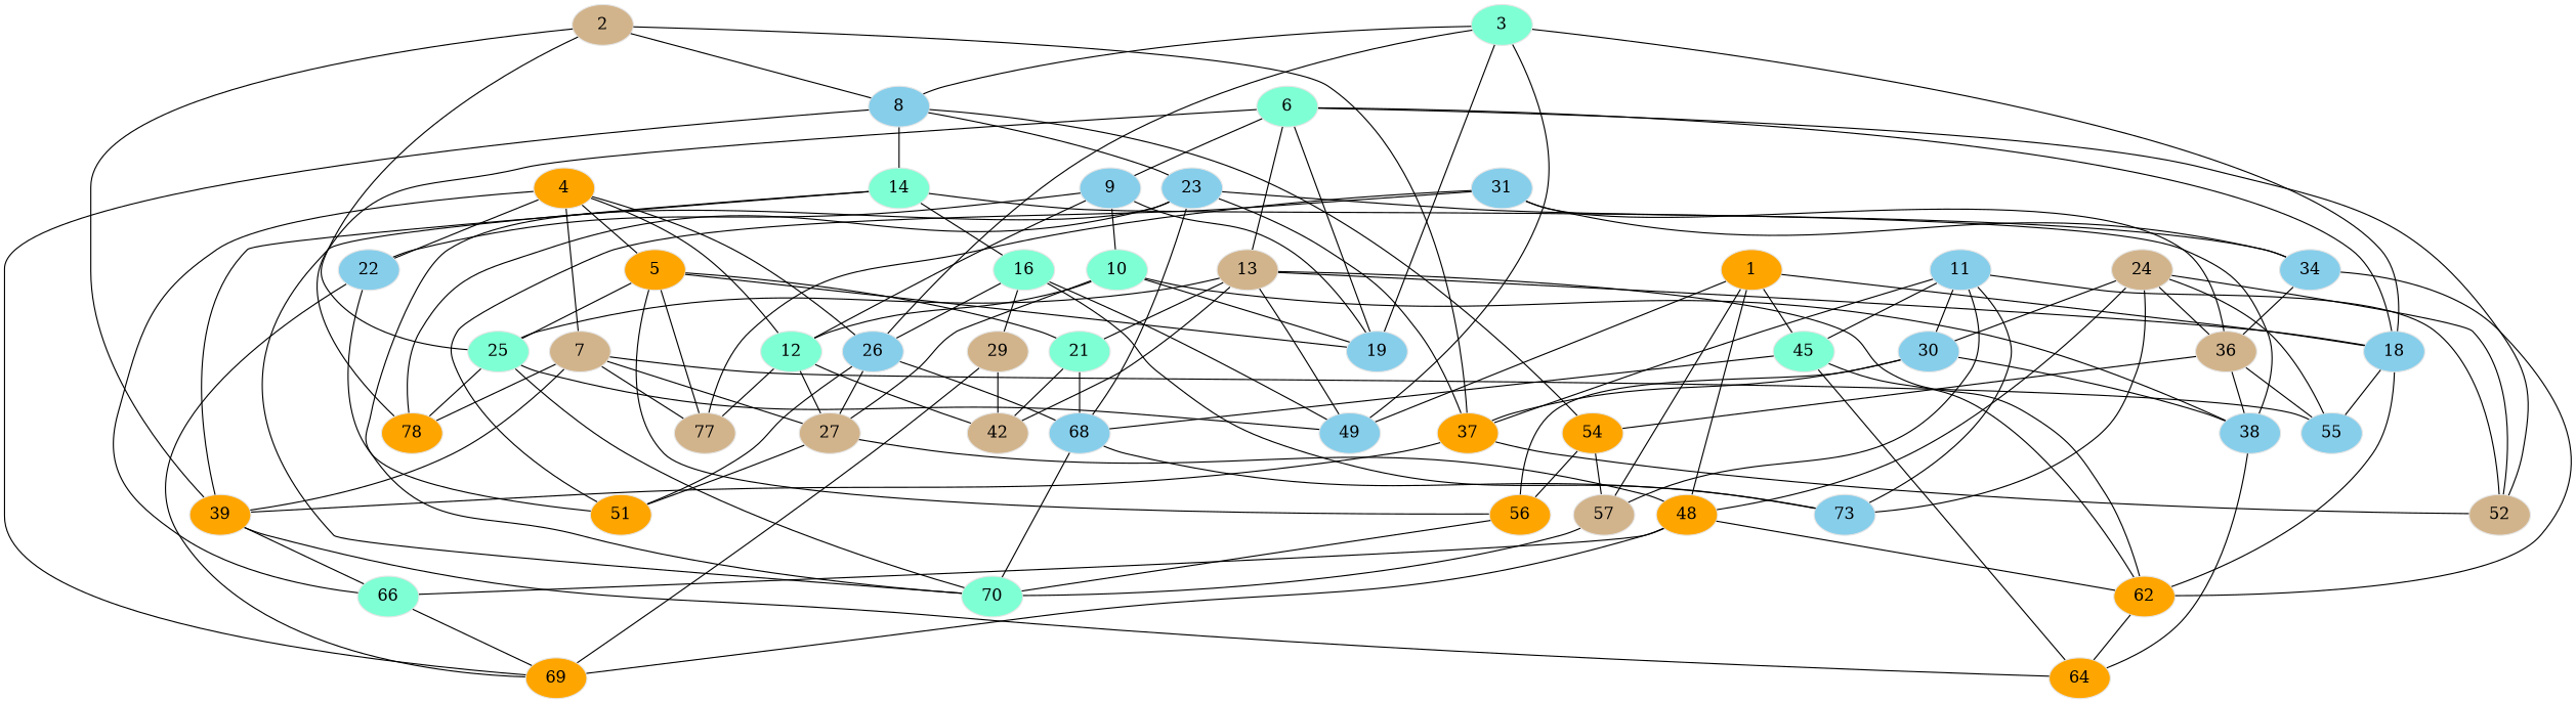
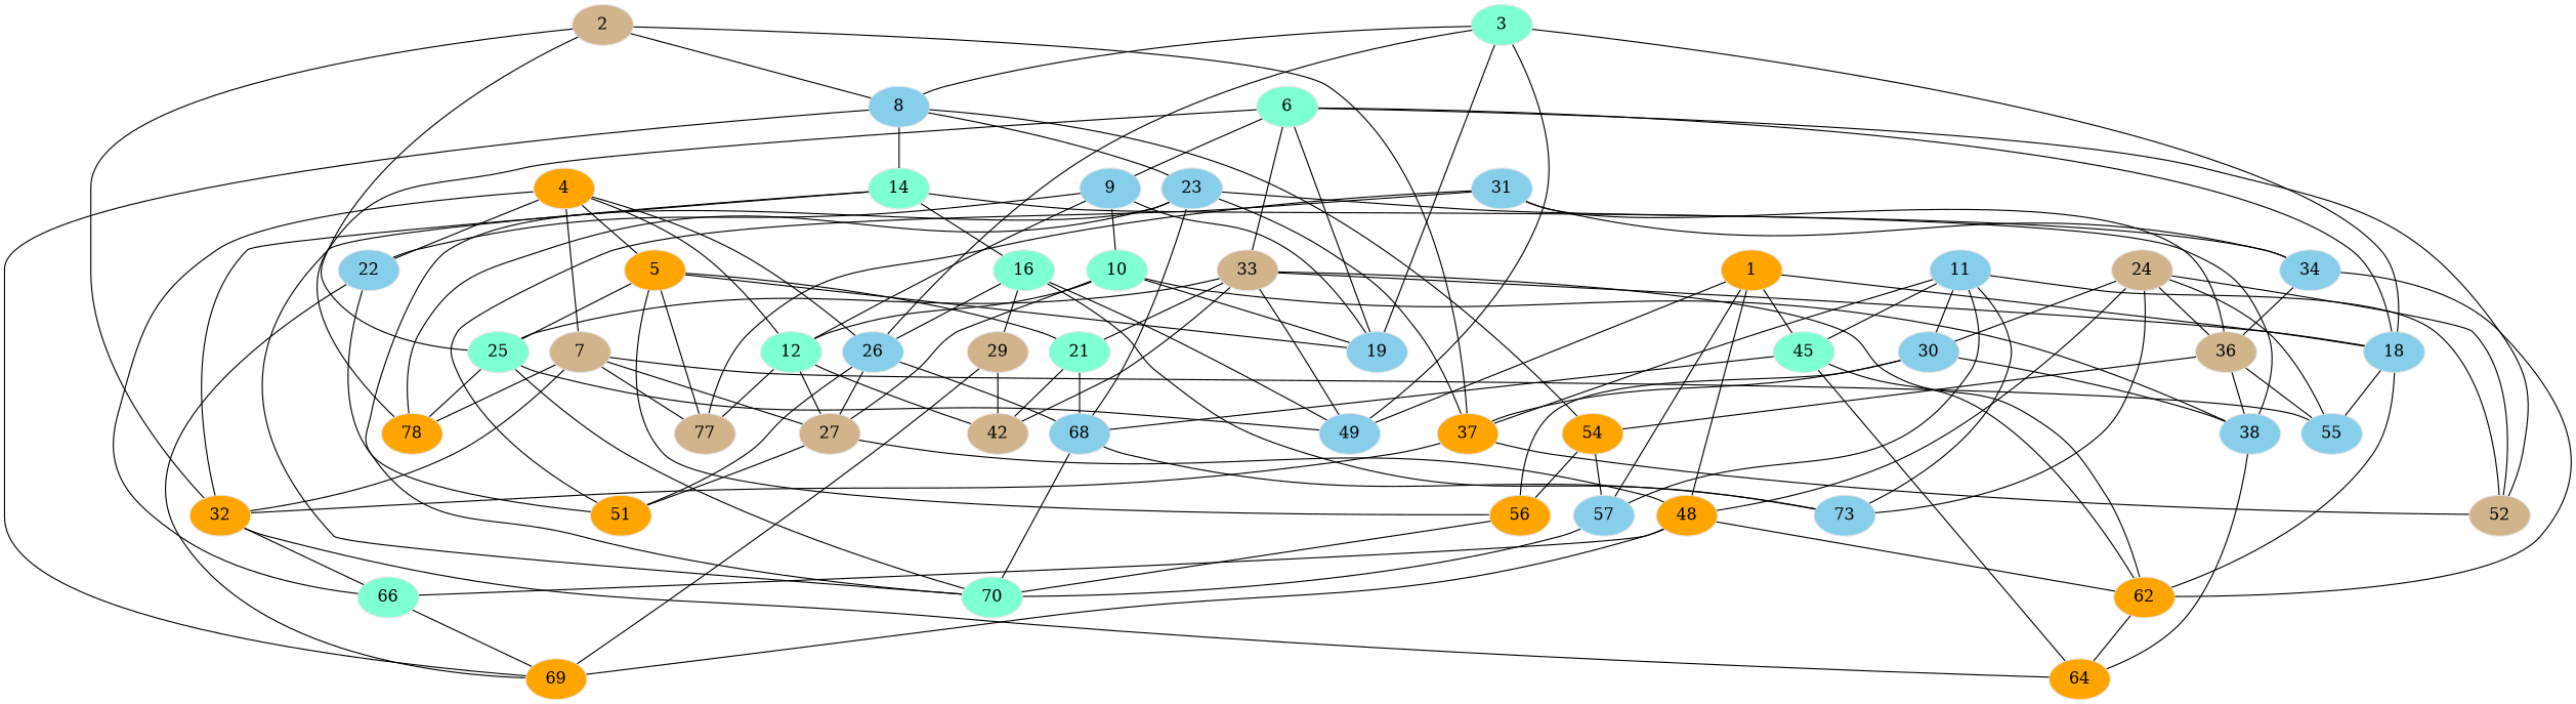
  graph {
    node [color=gray90 fillcolor=skyblue style=filled]
    1 [fillcolor=orange super="+71"]
    18 [super="+40"]
    45 [fillcolor=aquamarine super="+47"]
    48 [fillcolor=orange super="+65"]
    49 [super="+61"]
-   57 [fillcolor=tan]
+   57
    55
    62 [fillcolor=orange super="+75"]
    68 [super="+82"]
    64 [fillcolor=orange]
    66 [fillcolor=aquamarine]
    69 [fillcolor=orange super="+72"]
    70 [fillcolor=aquamarine super="+83"]
    8 [super="+15"]
    14 [fillcolor=aquamarine]
    23 [super="+35"]
    54 [fillcolor=orange]
    2 [fillcolor=tan]
    25 [fillcolor=aquamarine super="+53"]
    37 [fillcolor=orange super="+63"]
-   39 [fillcolor=orange super="+79"]
+   39 [fillcolor=orange super="+79" label=32]
    78 [fillcolor=orange]
    52 [fillcolor=tan]
    3 [fillcolor=aquamarine super="+76"]
    19 [super="+81"]
    26 [super="+50"]
    27 [fillcolor=tan super="+33"]
    51 [fillcolor=orange]
    4 [fillcolor=orange super="+41"]
    5 [fillcolor=orange super="+59"]
    7 [fillcolor=tan super="+46"]
    12 [fillcolor=aquamarine super="+32"]
    22
    21 [fillcolor=aquamarine]
    56 [fillcolor=orange]
    77 [fillcolor=tan]
    42 [fillcolor=tan]
    6 [fillcolor=aquamarine super="+28"]
    9 [super="+80"]
-   13 [fillcolor=tan super="+43"]
+   13 [fillcolor=tan super="+43" label=33]
    10 [fillcolor=aquamarine super="+17"]
    38 [super="+74"]
    16 [fillcolor=aquamarine super="+60"]
    34
    11 [super="+20"]
    30 [super="+58"]
    73
    29 [fillcolor=tan]
    36 [fillcolor=tan super="+67"]
    24 [fillcolor=tan super="+44"]
    31
    1 -- 18
    1 -- 45 [weight=2]
    1 -- 48
    1 -- 49
    1 -- 57
    18 -- 55
    18 -- 62
    45 -- 62
    45 -- 68
    45 -- 64
    48 -- 62
    48 -- 66
    48 -- 69
    57 -- 70
    62 -- 64
    68 -- 70
    68 -- 73
    66 -- 69
    8 -- 69
    8 -- 14
    8 -- 23
    8 -- 54
    14 -- 70
    14 -- 39
    14 -- 38
    14 -- 16
    23 -- 68
    23 -- 70
    23 -- 37
    23 -- 78
    23 -- 34
    54 -- 57
    54 -- 56
    2 -- 8
    2 -- 25
    2 -- 37
    2 -- 39
    25 -- 49
    25 -- 70
    25 -- 78
    37 -- 39
    37 -- 52
    39 -- 64
    39 -- 66
    3 -- 18
    3 -- 49 [weight=2]
    3 -- 8
    3 -- 19
    3 -- 26
    26 -- 68
    26 -- 27
    26 -- 51
    27 -- 48
    27 -- 51
    4 -- 66
    4 -- 26
    4 -- 5
    4 -- 7
    4 -- 12
    4 -- 22
    5 -- 25
    5 -- 19
    5 -- 21
    5 -- 56
    5 -- 77
    7 -- 55
    7 -- 39
    7 -- 78
    7 -- 27
    7 -- 77
    12 -- 27
    12 -- 77
    12 -- 42
    22 -- 69
    22 -- 51
    21 -- 68
    21 -- 42
    56 -- 70
    6 -- 18
    6 -- 78
    6 -- 52
    6 -- 19
    6 -- 9
    6 -- 13
    9 -- 19 [weight=2]
    9 -- 12
    9 -- 22
    9 -- 10
    13 -- 18
    13 -- 49
    13 -- 62
    13 -- 25
    13 -- 21
    13 -- 42
    10 -- 19
    10 -- 27
    10 -- 12
    10 -- 38 [weight=2]
    38 -- 64
    16 -- 49
    16 -- 26
    16 -- 73
    16 -- 29
    34 -- 62
    34 -- 36
    11 -- 45
    11 -- 57
    11 -- 37
    11 -- 52
    11 -- 30
    11 -- 73
    30 -- 37
    30 -- 56
    30 -- 38
    29 -- 69 [weight=2]
    29 -- 42
    36 -- 55
    36 -- 54
    36 -- 38
    24 -- 48
    24 -- 55
    24 -- 52
    24 -- 30
    24 -- 73
    24 -- 36
    31 -- 51
    31 -- 77
    31 -- 34
    31 -- 36
  }
